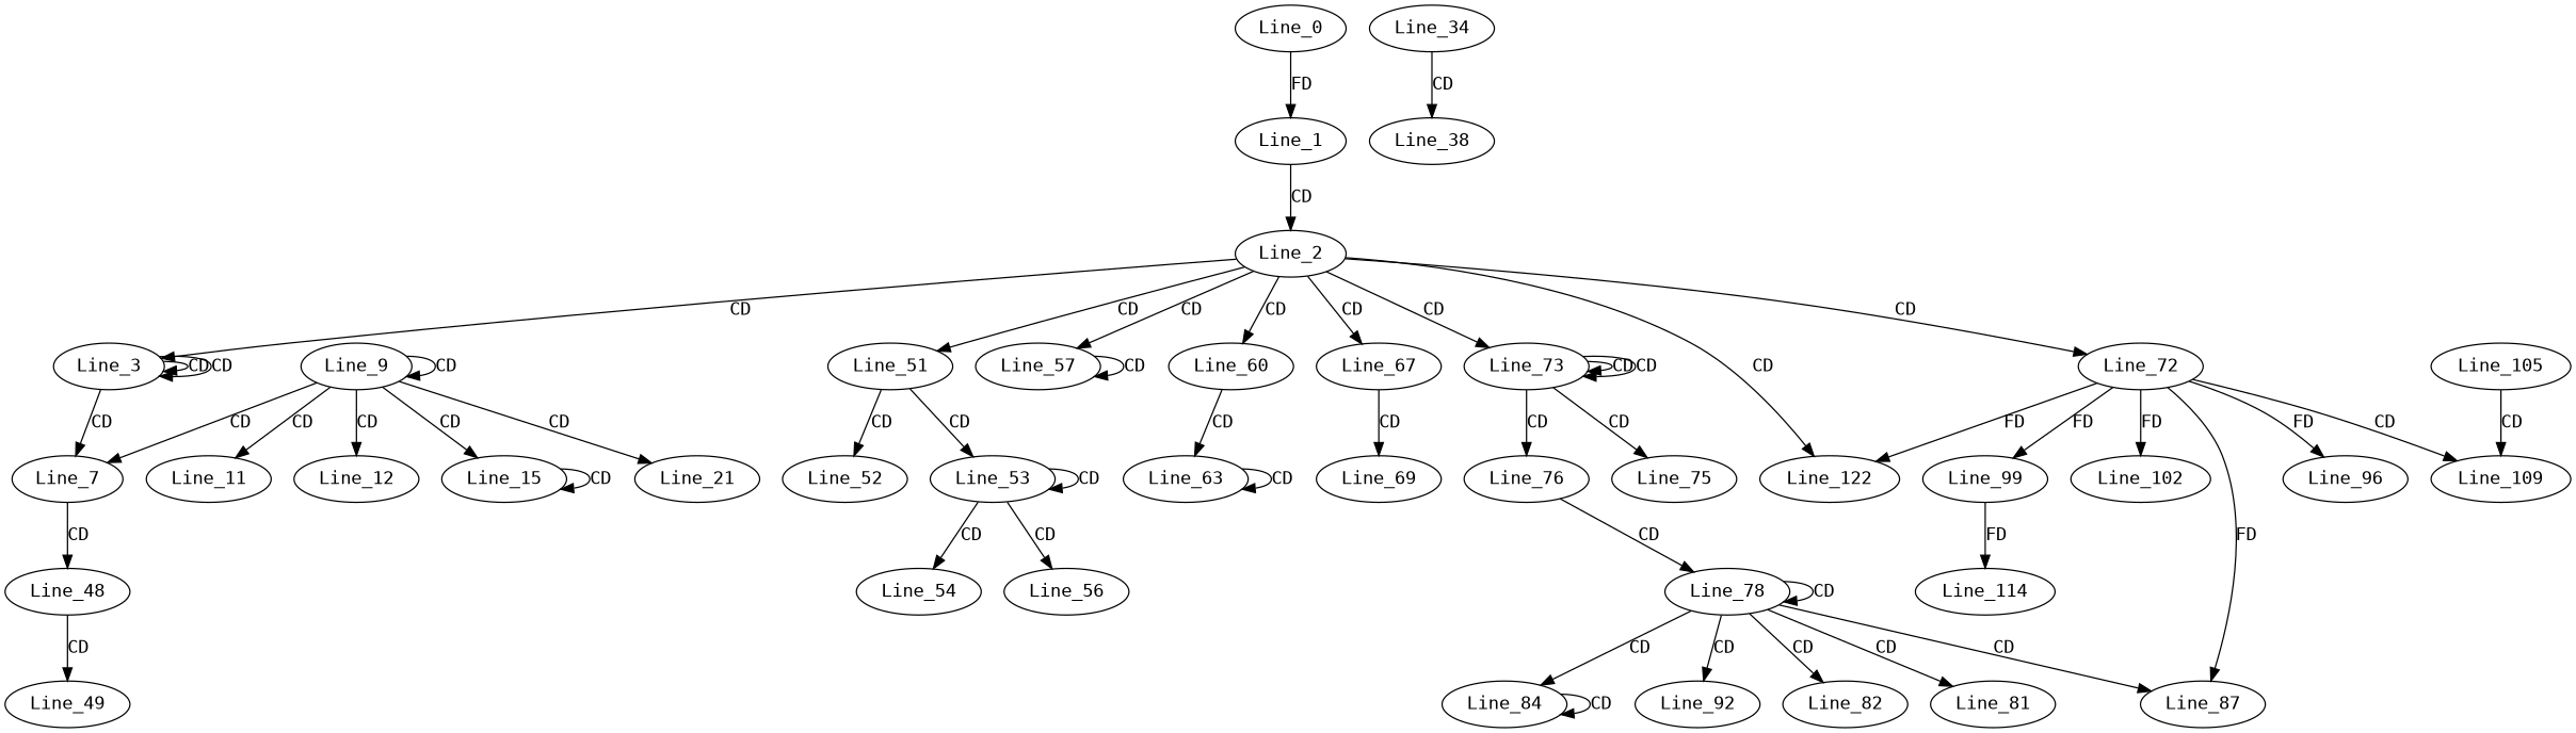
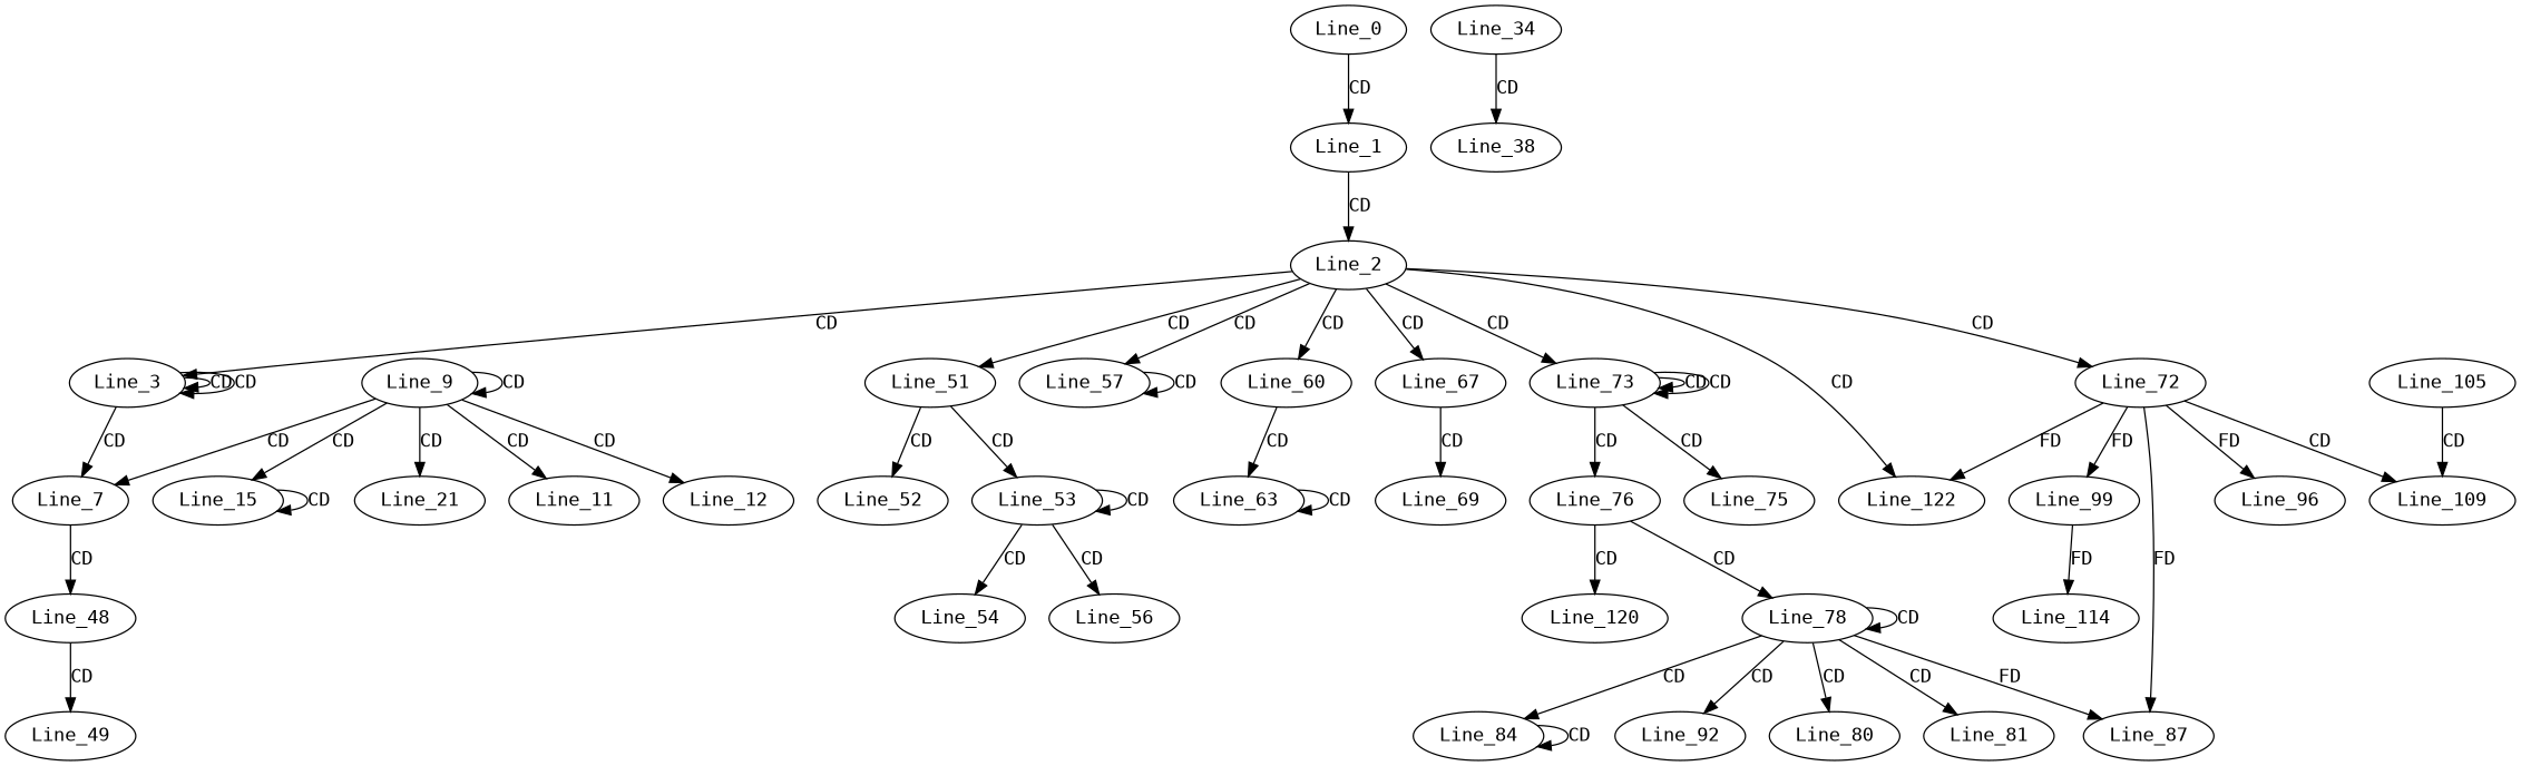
  digraph {
    fontname="DejaVu Sans Mono"
    node [fontname="DejaVu Sans Mono"]
    edge [fontname="DejaVu Sans Mono"]
    Line_0
    Line_1
    Line_2
    Line_3
    Line_51
    Line_57
    Line_60
    Line_67
    Line_72
    Line_73
    Line_122
    Line_7
    Line_52
    Line_53
    Line_63
    Line_69
    Line_87
    Line_96
    Line_99
-   Line_102
    Line_109
    Line_75
    Line_76
    Line_48
    Line_9
    Line_11
    Line_12
    Line_15
    Line_21
    Line_49
    Line_34
    Line_38
    Line_54
    Line_56
    Line_114
    Line_78
-   Line_80 [label=Line_82]
+   Line_120
+   Line_80
    Line_81
    Line_84
    Line_92
    Line_105
-   Line_0 -> Line_1 [label=FD]
+   Line_0 -> Line_1 [label=CD]
    Line_1 -> Line_2 [label=CD]
    Line_2 -> Line_3 [label=CD]
    Line_2 -> Line_51 [label=CD]
    Line_2 -> Line_57 [label=CD]
    Line_2 -> Line_60 [label=CD]
    Line_2 -> Line_67 [label=CD]
    Line_2 -> Line_72 [label=CD]
    Line_2 -> Line_73 [label=CD]
    Line_2 -> Line_122 [label=CD]
    Line_3 -> Line_3 [label=CD]
    Line_3 -> Line_3 [label=CD]
    Line_3 -> Line_7 [label=CD]
    Line_51 -> Line_52 [label=CD]
    Line_51 -> Line_53 [label=CD]
    Line_57 -> Line_57 [label=CD]
    Line_60 -> Line_63 [label=CD]
    Line_67 -> Line_69 [label=CD]
    Line_72 -> Line_122 [label=FD]
    Line_72 -> Line_87 [label=FD]
    Line_72 -> Line_96 [label=FD]
    Line_72 -> Line_99 [label=FD]
-   Line_72 -> Line_102 [label=FD]
    Line_72 -> Line_109 [label=CD]
    Line_73 -> Line_73 [label=CD]
    Line_73 -> Line_73 [label=CD]
    Line_73 -> Line_75 [label=CD]
    Line_73 -> Line_76 [label=CD]
    Line_7 -> Line_48 [label=CD]
    Line_53 -> Line_53 [label=CD]
    Line_53 -> Line_54 [label=CD]
    Line_53 -> Line_56 [label=CD]
    Line_63 -> Line_63 [label=CD]
    Line_99 -> Line_114 [label=FD]
    Line_76 -> Line_78 [label=CD]
+   Line_76 -> Line_120 [label=CD]
    Line_48 -> Line_49 [label=CD]
    Line_9 -> Line_7 [label=CD]
    Line_9 -> Line_9 [label=CD]
    Line_9 -> Line_11 [label=CD]
    Line_9 -> Line_12 [label=CD]
    Line_9 -> Line_15 [label=CD]
    Line_9 -> Line_21 [label=CD]
    Line_15 -> Line_15 [label=CD]
    Line_34 -> Line_38 [label=CD]
-   Line_78 -> Line_87 [label=CD]
+   Line_78 -> Line_87 [label=FD]
    Line_78 -> Line_78 [label=CD]
    Line_78 -> Line_80 [label=CD]
    Line_78 -> Line_81 [label=CD]
    Line_78 -> Line_84 [label=CD]
    Line_78 -> Line_92 [label=CD]
    Line_84 -> Line_84 [label=CD]
    Line_105 -> Line_109 [label=CD]
  }
